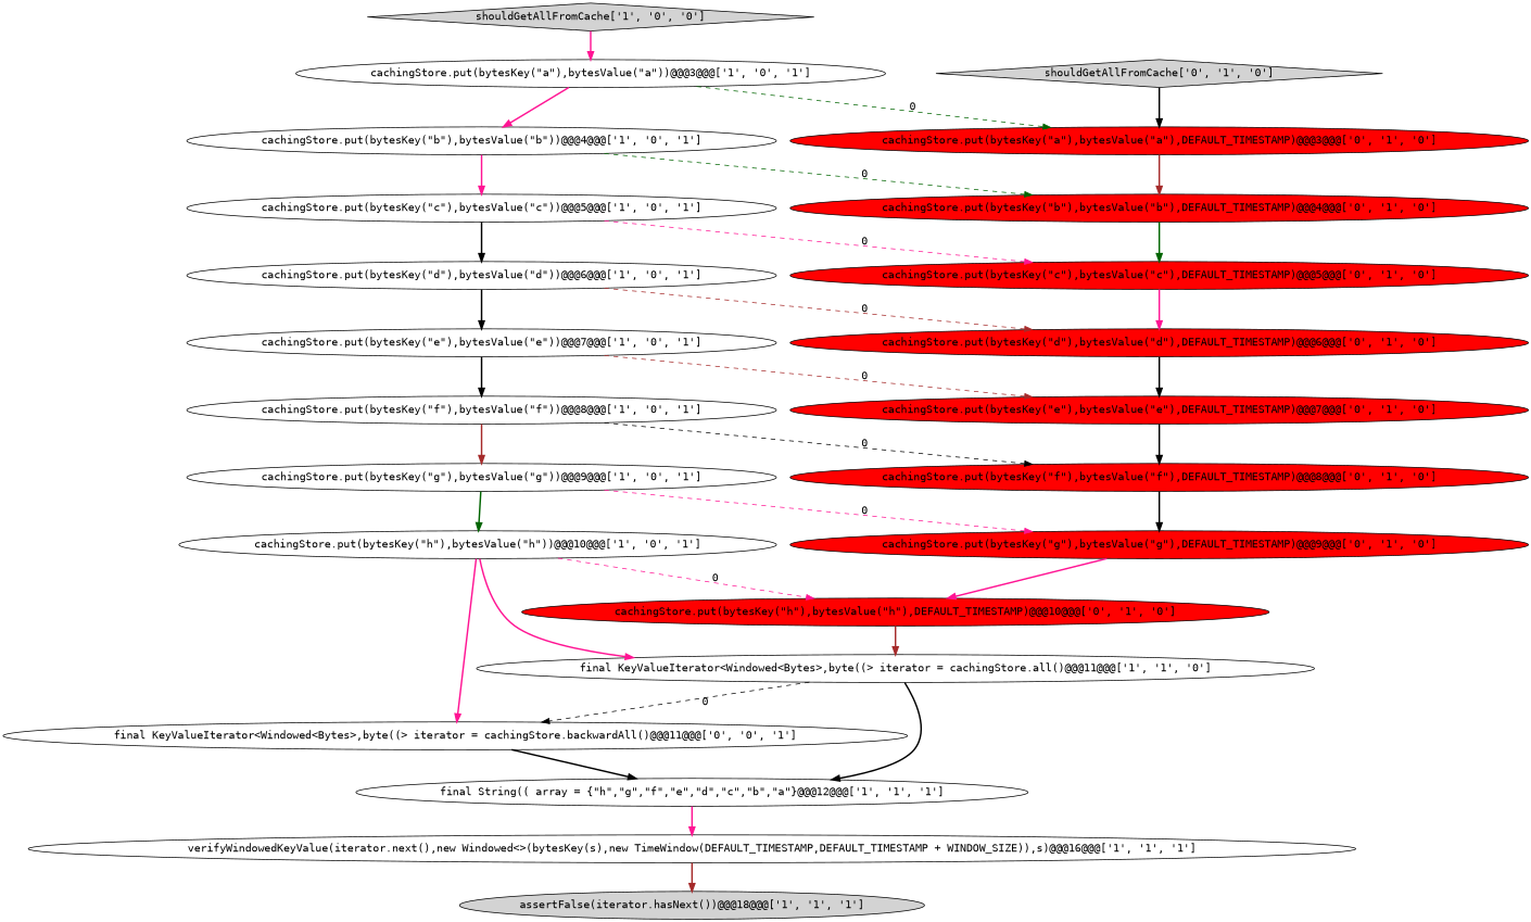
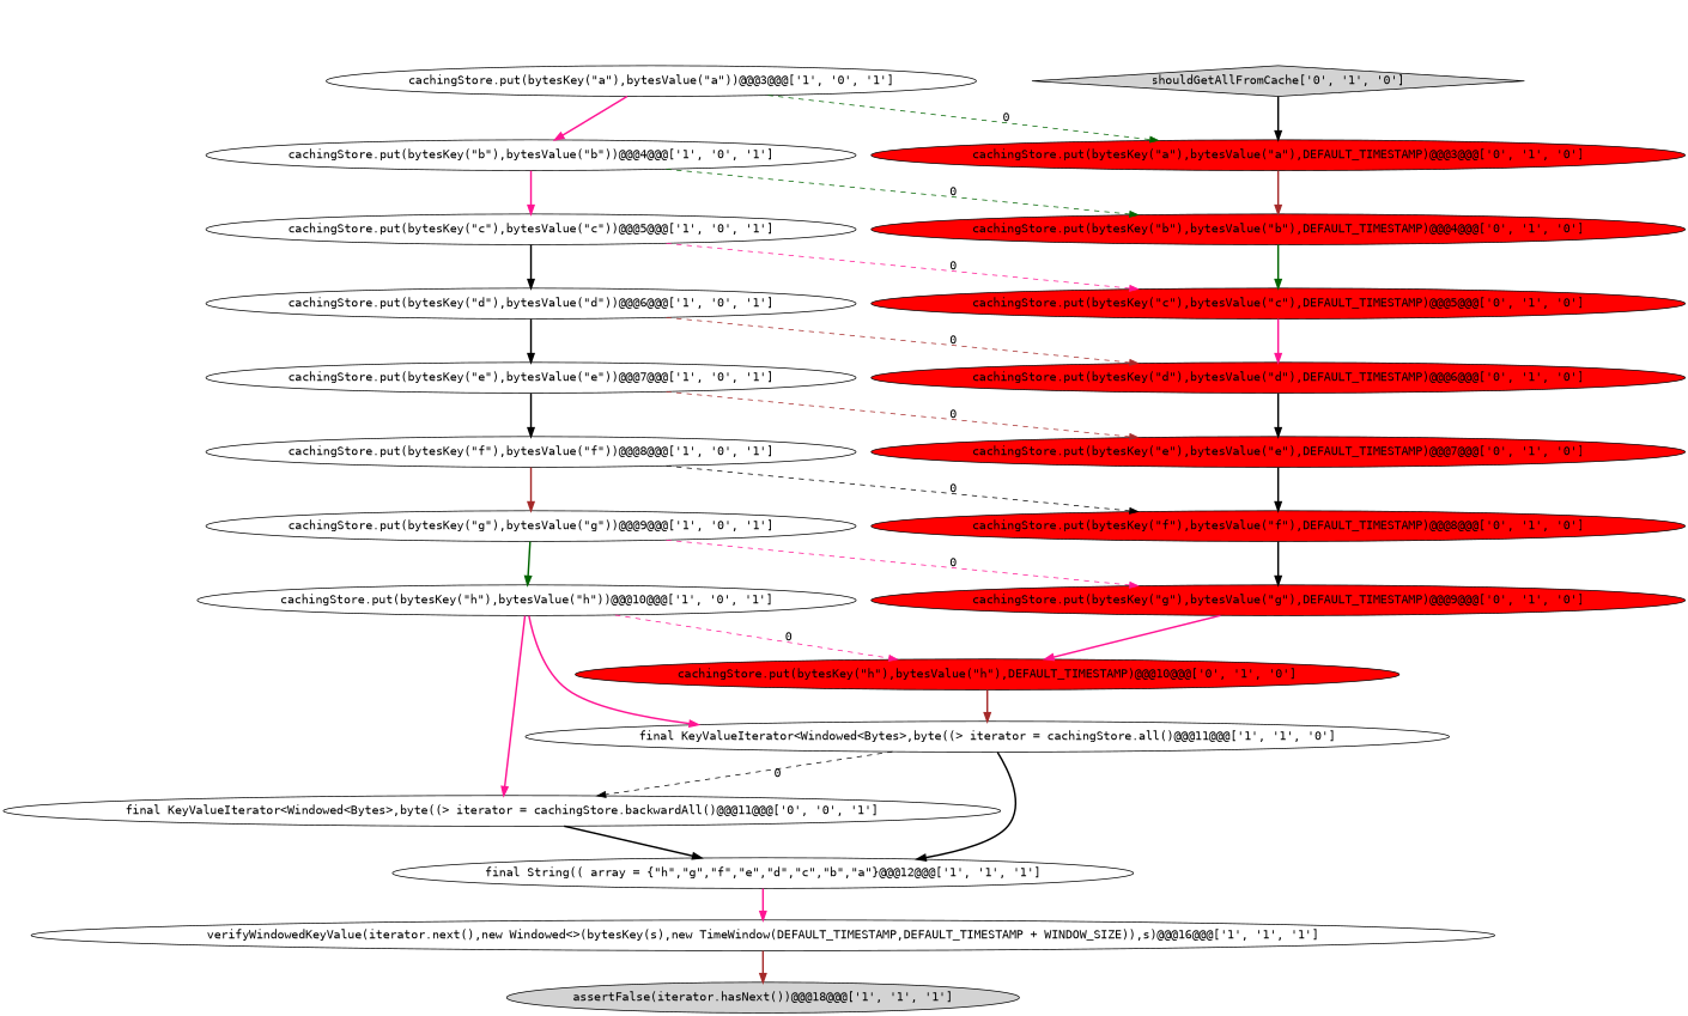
  digraph {
    fontname="DejaVu Sans Mono"
    node [fillcolor=white fontname="DejaVu Sans Mono" shape=ellipse style=filled]
    edge [color=black fontname="DejaVu Sans Mono" style=bold]
    n1 [label="final KeyValueIterator<Windowed<Bytes>,byte((> iterator = cachingStore.backwardAll()@@@11@@@['0', '0', '1']"]
    n2 [label="final String(( array = {\"h\",\"g\",\"f\",\"e\",\"d\",\"c\",\"b\",\"a\"}@@@12@@@['1', '1', '1']"]
    n3 [label="verifyWindowedKeyValue(iterator.next(),new Windowed<>(bytesKey(s),new TimeWindow(DEFAULT_TIMESTAMP,DEFAULT_TIMESTAMP + WINDOW_SIZE)),s)@@@16@@@['1', '1', '1']"]
    n4 [fillcolor=red label="cachingStore.put(bytesKey(\"h\"),bytesValue(\"h\"),DEFAULT_TIMESTAMP)@@@10@@@['0', '1', '0']"]
    n5 [label="final KeyValueIterator<Windowed<Bytes>,byte((> iterator = cachingStore.all()@@@11@@@['1', '1', '0']"]
    n6 [fillcolor=red label="cachingStore.put(bytesKey(\"b\"),bytesValue(\"b\"),DEFAULT_TIMESTAMP)@@@4@@@['0', '1', '0']"]
    n7 [fillcolor=red label="cachingStore.put(bytesKey(\"c\"),bytesValue(\"c\"),DEFAULT_TIMESTAMP)@@@5@@@['0', '1', '0']"]
    n8 [fillcolor=red label="cachingStore.put(bytesKey(\"d\"),bytesValue(\"d\"),DEFAULT_TIMESTAMP)@@@6@@@['0', '1', '0']"]
    n9 [fillcolor=red label="cachingStore.put(bytesKey(\"g\"),bytesValue(\"g\"),DEFAULT_TIMESTAMP)@@@9@@@['0', '1', '0']"]
-   n10 [fillcolor=lightgray label="shouldGetAllFromCache['1', '0', '0']" shape=diamond]
    n11 [label="cachingStore.put(bytesKey(\"a\"),bytesValue(\"a\"))@@@3@@@['1', '0', '1']"]
    n12 [fillcolor=red label="cachingStore.put(bytesKey(\"a\"),bytesValue(\"a\"),DEFAULT_TIMESTAMP)@@@3@@@['0', '1', '0']"]
    n13 [label="cachingStore.put(bytesKey(\"b\"),bytesValue(\"b\"))@@@4@@@['1', '0', '1']"]
    n14 [fillcolor=red label="cachingStore.put(bytesKey(\"e\"),bytesValue(\"e\"),DEFAULT_TIMESTAMP)@@@7@@@['0', '1', '0']"]
    n15 [fillcolor=red label="cachingStore.put(bytesKey(\"f\"),bytesValue(\"f\"),DEFAULT_TIMESTAMP)@@@8@@@['0', '1', '0']"]
    n16 [fillcolor=lightgray label="assertFalse(iterator.hasNext())@@@18@@@['1', '1', '1']"]
    n17 [label="cachingStore.put(bytesKey(\"c\"),bytesValue(\"c\"))@@@5@@@['1', '0', '1']"]
    n18 [label="cachingStore.put(bytesKey(\"d\"),bytesValue(\"d\"))@@@6@@@['1', '0', '1']"]
    n19 [label="cachingStore.put(bytesKey(\"e\"),bytesValue(\"e\"))@@@7@@@['1', '0', '1']"]
    n20 [fillcolor=lightgray label="shouldGetAllFromCache['0', '1', '0']" shape=diamond]
    n21 [label="cachingStore.put(bytesKey(\"f\"),bytesValue(\"f\"))@@@8@@@['1', '0', '1']"]
    n22 [label="cachingStore.put(bytesKey(\"g\"),bytesValue(\"g\"))@@@9@@@['1', '0', '1']"]
    n23 [label="cachingStore.put(bytesKey(\"h\"),bytesValue(\"h\"))@@@10@@@['1', '0', '1']"]
    n1 -> n2
    n2 -> n3 [color=deeppink]
    n3 -> n16 [color=brown]
    n4 -> n5 [color=brown]
    n5 -> n1 [label=0 style=dashed]
    n5 -> n2
    n6 -> n7 [color=darkgreen]
    n7 -> n8 [color=deeppink]
    n8 -> n14
    n9 -> n4 [color=deeppink]
-   n10 -> n11 [color=deeppink]
    n11 -> n12 [color=darkgreen label=0 style=dashed]
    n11 -> n13 [color=deeppink]
    n12 -> n6 [color=brown]
    n13 -> n6 [color=darkgreen label=0 style=dashed]
    n13 -> n17 [color=deeppink]
    n14 -> n15
    n15 -> n9
    n17 -> n7 [color=deeppink label=0 style=dashed]
    n17 -> n18
    n18 -> n8 [color=brown label=0 style=dashed]
    n18 -> n19
    n19 -> n14 [color=brown label=0 style=dashed]
    n19 -> n21
    n20 -> n12
    n21 -> n15 [label=0 style=dashed]
    n21 -> n22 [color=brown]
    n22 -> n9 [color=deeppink label=0 style=dashed]
    n22 -> n23 [color=darkgreen]
    n23 -> n1 [color=deeppink]
    n23 -> n4 [color=deeppink label=0 style=dashed]
    n23 -> n5 [color=deeppink]
  }
